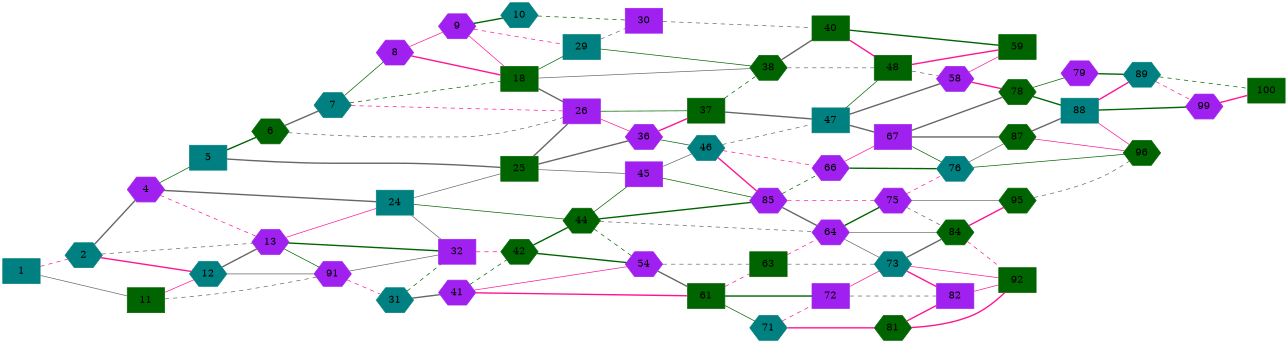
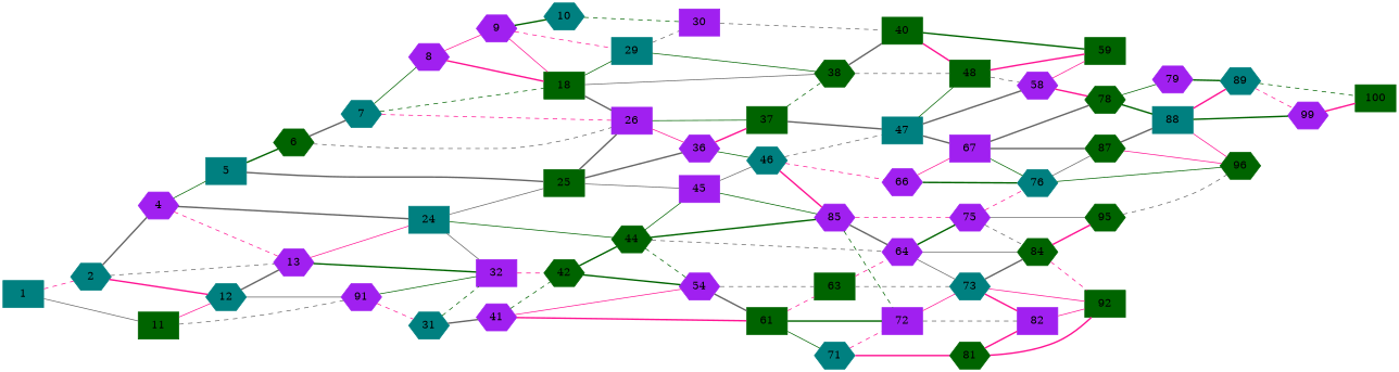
  graph {
    rankdir=LR
    node [color=purple shape=hexagon style=filled]
    edge [color=gray40 style=bold]
    2 [color=teal super="+3"]
    4 [super="+14"]
    12 [color=teal]
    13 [super="+23"]
    1 [color=teal shape=box]
    11 [color=darkgreen shape=box]
    n7 [label=91 super="+22"]
    5 [color=teal shape=box super="+15"]
    24 [color=teal shape=box super="+34"]
    32 [shape=box super="+33"]
    6 [color=darkgreen super="+16"]
    25 [color=darkgreen shape=box super="+35"]
    44 [color=darkgreen super="+54"]
    7 [color=teal super="+17"]
    26 [shape=box super="+27"]
    36
    45 [shape=box]
    8
    18 [color=darkgreen shape=box super="+28"]
    37 [color=darkgreen shape=box]
    9 [super="+19"]
    29 [color=teal shape=box]
    38 [color=darkgreen super="+39"]
    10 [color=teal super="+20"]
    30 [shape=box]
    40 [color=darkgreen shape=box super="+50"]
    31 [color=teal]
    42 [color=darkgreen super="+43"]
    48 [color=darkgreen shape=box super="+49"]
    41 [super="+51"]
    n31 [label=54 super="+53"]
    n32 [label=85 super="+65"]
    64 [super="+74"]
    46 [color=teal super="+56"]
    47 [color=teal shape=box super="+57"]
    59 [color=darkgreen shape=box super="+60"]
    61 [color=darkgreen shape=box super="+62"]
    66
    58 [super="+68"]
    67 [shape=box super="+77"]
    63 [color=darkgreen shape=box]
    71 [color=teal]
    72 [shape=box]
    75 [super="+85"]
    73 [color=teal super="+83"]
    84 [color=darkgreen super="+94"]
    76 [color=teal super="+86"]
    78 [color=darkgreen]
    87 [color=darkgreen]
    95 [color=darkgreen]
    79 [super="+80"]
    88 [color=teal shape=box super="+98"]
    81 [color=darkgreen super="+91"]
    82 [shape=box]
    92 [color=darkgreen shape=box super="+93"]
    96 [color=darkgreen super="+97"]
    89 [color=teal super="+90"]
    99
    100 [color=darkgreen shape=box]
    2 -- 4
    2 -- 12 [color=deeppink]
    2 -- 13 [style=dashed]
    4 -- 13 [color=deeppink style=dashed]
    4 -- 5 [color=darkgreen style=solid weight=2]
    4 -- 24
    12 -- 13
    12 -- n7 [style=solid]
-   13 -- n7 [color=darkgreen style=solid]
    13 -- 24 [color=deeppink style=solid]
    13 -- 32 [color=darkgreen]
    1 -- 2 [color=deeppink style=dashed]
    1 -- 11 [style=solid]
    11 -- 12 [color=deeppink style=solid]
    11 -- n7 [style=dashed]
-   n7 -- 32 [style=solid]
+   n7 -- 32 [color=darkgreen style=solid]
    n7 -- 31 [color=deeppink style=dashed]
    5 -- 6 [color=darkgreen weight=2]
    5 -- 25
    24 -- 32 [style=solid]
    24 -- 25 [style=solid weight=2]
    24 -- 44 [color=darkgreen style=solid]
    32 -- 42 [color=deeppink style=dashed weight=2]
    6 -- 7 [weight=2]
    6 -- 26 [style=dashed]
    25 -- 26
    25 -- 36
    25 -- 45 [style=solid]
    44 -- 45 [color=darkgreen style=solid]
    44 -- n31 [color=darkgreen style=dashed]
    44 -- n32 [color=darkgreen]
    44 -- 64 [style=dashed]
    7 -- 26 [color=deeppink style=dashed]
    7 -- 8 [color=darkgreen style=solid]
    7 -- 18 [color=darkgreen style=dashed]
    26 -- 36 [color=deeppink style=solid]
    26 -- 37 [color=darkgreen style=solid]
    36 -- 37 [color=deeppink]
    36 -- 46 [color=darkgreen style=solid]
    45 -- n32 [color=darkgreen style=solid]
    45 -- 46 [style=solid]
    8 -- 18 [color=deeppink]
    8 -- 9 [color=deeppink style=solid]
    18 -- 26
    18 -- 29 [color=darkgreen style=solid]
    18 -- 38 [style=solid]
    37 -- 38 [color=darkgreen style=dashed]
    37 -- 47
    9 -- 18 [color=deeppink style=solid]
    9 -- 29 [color=deeppink style=dashed]
    9 -- 10 [color=darkgreen weight=2]
    29 -- 38 [color=darkgreen style=solid]
    29 -- 30 [style=dashed]
    38 -- 40
    38 -- 48 [style=dashed weight=2]
    10 -- 30 [color=darkgreen style=dashed]
    30 -- 40 [style=dashed]
    40 -- 48 [color=deeppink]
    40 -- 59 [color=darkgreen]
    31 -- 32 [color=darkgreen style=dashed]
    31 -- 41
    42 -- 44 [color=darkgreen]
    42 -- n31 [color=darkgreen weight=2]
    48 -- 59 [color=deeppink]
    48 -- 58 [style=dashed]
    41 -- 42 [color=darkgreen style=dashed]
    41 -- n31 [color=deeppink style=solid]
    41 -- 61 [color=deeppink]
    n31 -- 61
    n31 -- 63 [style=dashed]
    n32 -- 64
-   n32 -- 66 [color=darkgreen style=dashed]
+   n32 -- 72 [color=darkgreen style=dashed]
    n32 -- 75 [color=deeppink style=dashed]
    64 -- 75 [color=darkgreen]
    64 -- 73 [style=solid]
    64 -- 84 [style=solid]
    46 -- n32 [color=deeppink]
    46 -- 47 [style=dashed weight=2]
    46 -- 66 [color=deeppink style=dashed]
    47 -- 48 [color=darkgreen style=solid]
    47 -- 58
    47 -- 67
    61 -- 63 [color=deeppink style=dashed]
    61 -- 71 [color=darkgreen style=solid]
    61 -- 72 [color=darkgreen]
    66 -- 67 [color=deeppink style=solid]
    66 -- 76 [color=darkgreen]
    58 -- 59 [color=deeppink style=solid]
    58 -- 78 [color=deeppink]
    67 -- 76 [color=darkgreen style=solid]
    67 -- 78
    67 -- 87
    63 -- 64 [color=deeppink style=dashed]
    63 -- 73 [style=dashed]
    71 -- 72 [color=deeppink style=dashed]
    71 -- 81 [color=deeppink]
    72 -- 73 [color=deeppink style=solid]
    72 -- 82 [style=dashed]
    75 -- 84 [style=dashed]
    75 -- 76 [color=deeppink style=dashed weight=2]
    75 -- 95 [style=solid]
    73 -- 84
    73 -- 82 [color=deeppink]
    73 -- 92 [color=deeppink style=solid]
    84 -- 95 [color=deeppink]
    84 -- 92 [color=deeppink style=dashed]
    76 -- 87 [style=solid]
    76 -- 96 [color=darkgreen style=solid]
    78 -- 79 [color=darkgreen style=solid]
    78 -- 88 [color=darkgreen]
    87 -- 88
    87 -- 96 [color=deeppink style=solid]
    95 -- 96 [style=dashed]
    79 -- 89 [color=darkgreen weight=2]
    88 -- 96 [color=deeppink style=solid]
    88 -- 89 [color=deeppink]
    88 -- 99 [color=darkgreen]
    81 -- 82 [color=deeppink]
    81 -- 92 [color=deeppink]
    82 -- 92 [color=deeppink style=solid]
    89 -- 99 [color=deeppink style=dashed]
    89 -- 100 [color=darkgreen style=dashed]
    99 -- 100 [color=deeppink]
  }
